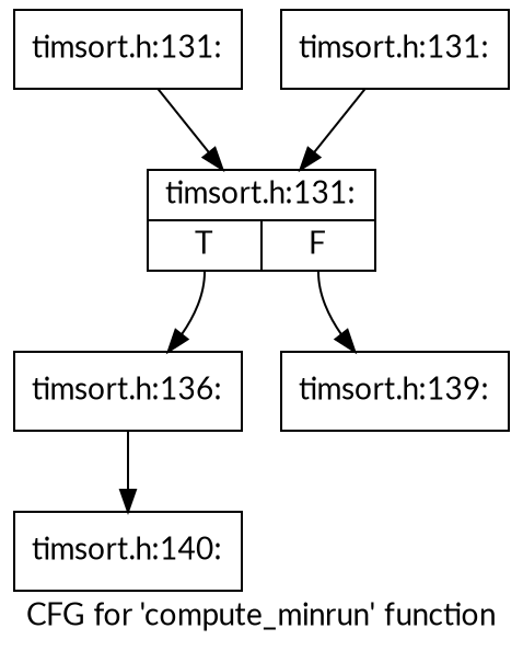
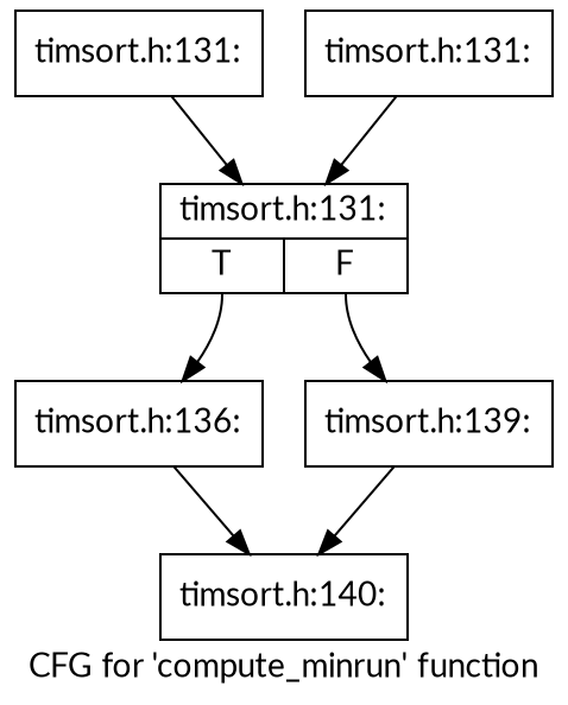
  digraph {
    fontname=Lato
    label="CFG for 'compute_minrun' function"
    node [fontname=Lato shape=record]
    edge [fontname=Lato]
    n1 [label="{timsort.h:131:}"]
    n2 [label="{timsort.h:131:|{<s0>T|<s1>F}}"]
    n3 [label="{timsort.h:131:}"]
    n4 [label="{timsort.h:136:}"]
    n5 [label="{timsort.h:139:}"]
    n6 [label="{timsort.h:140:}"]
    n1 -> n2
    n2 -> n4 [tailport=s0]
    n2 -> n5 [tailport=s1]
    n3 -> n2
    n4 -> n6
+   n5 -> n6
  }
